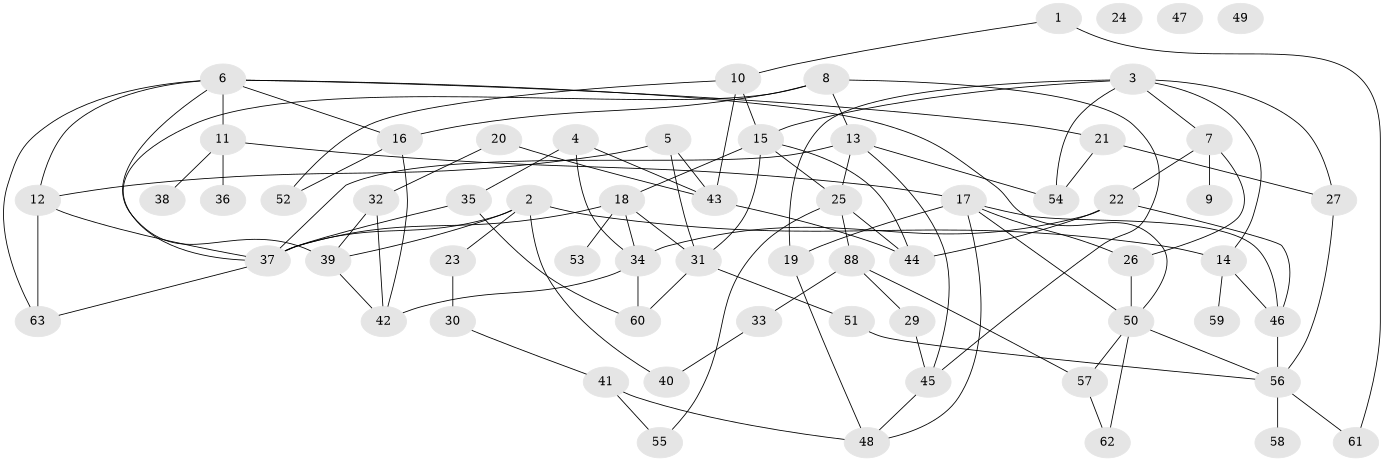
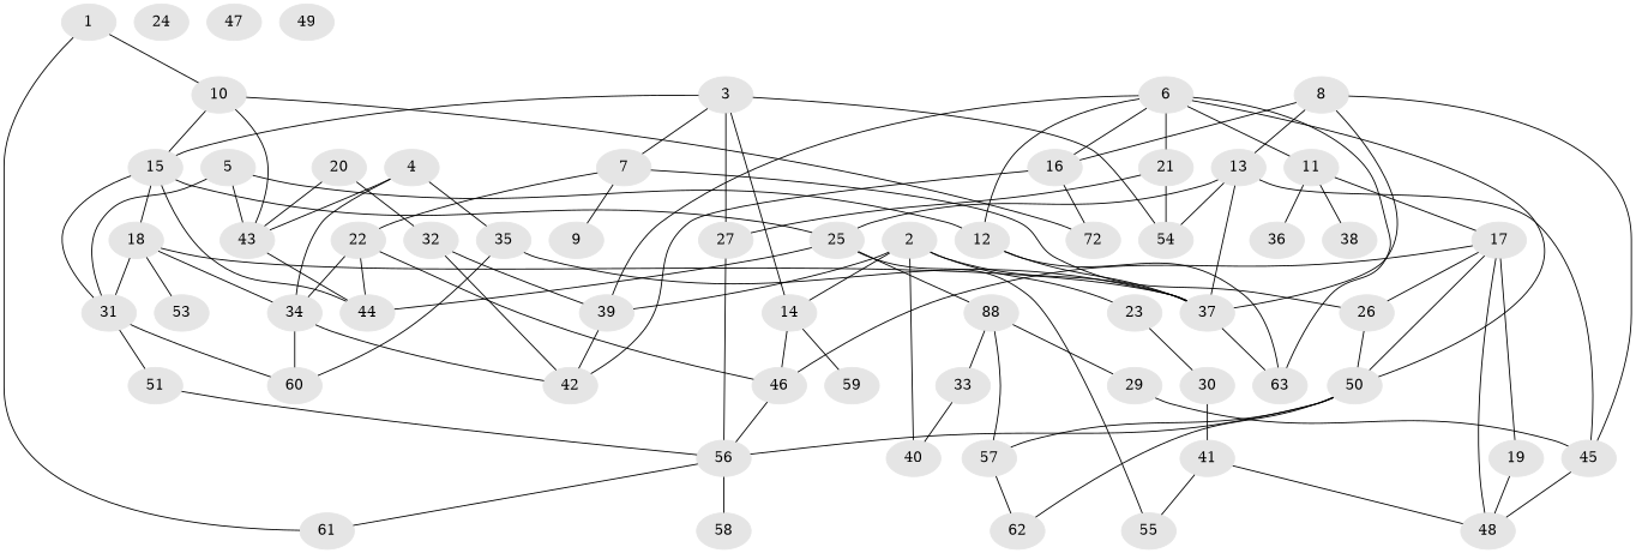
  graph {
    node [color=gray90 style=filled]
    1
    10
    61
    15
    43
-   52
+   52 [label=72]
    2
    14
    23
    37
    39
    40
    46
    59
    30
    63
    42
    3
    7
    19
    27
    54
    9
    22
    26
    31
    25
    18
    44
    48
    56
    4
    34
    35
    60
    5
    12
    51
    6
    11
    16
    21
    50
    17
    36
    38
    57
    62
    8
    13
    45
    n52 [label=88]
    55
    53
    20
    32
    41
    24
    29
    33
    58
    47
    49
    1 -- 10
    1 -- 61
    10 -- 15
    10 -- 43
    10 -- 52
    15 -- 31
    15 -- 25
    15 -- 18
    15 -- 44
    43 -- 44
    2 -- 14
    2 -- 23
    2 -- 37
    2 -- 39
    2 -- 40
    14 -- 46
    14 -- 59
    23 -- 30
    37 -- 63
    39 -- 42
    46 -- 56
    30 -- 41
    3 -- 15
    3 -- 14
    3 -- 7
-   3 -- 19
    3 -- 27
    3 -- 54
    7 -- 9
    7 -- 22
    7 -- 26
    19 -- 48
    27 -- 56
    22 -- 46
    22 -- 44
    22 -- 34
    26 -- 50
    31 -- 60
    31 -- 51
    25 -- 44
    25 -- n52
    25 -- 55
    18 -- 37
    18 -- 31
    18 -- 34
    18 -- 53
    56 -- 61
    56 -- 58
    4 -- 43
    4 -- 34
    4 -- 35
    34 -- 42
    34 -- 60
    35 -- 37
    35 -- 60
    5 -- 43
    5 -- 31
    5 -- 12
    12 -- 37
    12 -- 63
    51 -- 56
    6 -- 39
    6 -- 63
    6 -- 12
    6 -- 11
    6 -- 16
    6 -- 21
    6 -- 50
    11 -- 17
    11 -- 36
    11 -- 38
    16 -- 52
    16 -- 42
    21 -- 27
    21 -- 54
    50 -- 56
    50 -- 57
    50 -- 62
    17 -- 46
    17 -- 19
    17 -- 26
    17 -- 48
    17 -- 50
    57 -- 62
    8 -- 37
    8 -- 16
    8 -- 13
    8 -- 45
    13 -- 37
    13 -- 54
    13 -- 25
    13 -- 45
    45 -- 48
    n52 -- 57
    n52 -- 29
    n52 -- 33
    20 -- 43
    20 -- 32
    32 -- 39
    32 -- 42
    41 -- 48
    41 -- 55
    29 -- 45
    33 -- 40
  }
